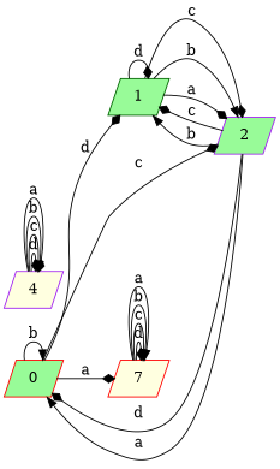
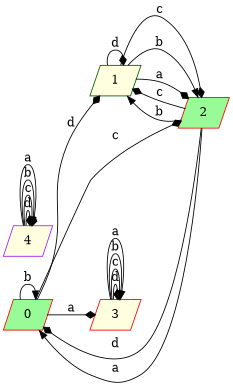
  digraph {
    rankdir=LR
    node [color=red fillcolor=lightyellow shape=parallelogram style=filled]
    edge [arrowhead=diamond]
    n1 [fillcolor=palegreen label=0]
-   n2 [color=darkgreen fillcolor=palegreen label=1]
-   n3 [color=purple fillcolor=palegreen label=2]
-   n4 [label=7]
+   n2 [color=darkgreen label=1]
+   n3 [fillcolor=palegreen label=2]
+   n4 [label=3]
    n5 [color=purple label=4]
    n1 -> n1 [arrowhead=normal label=b]
    n1 -> n2 [label=d]
    n1 -> n3 [label=c]
    n1 -> n4 [label=a]
    n2 -> n2 [label=d]
    n2 -> n3 [label=c]
    n2 -> n3 [arrowhead=normal label=b]
    n2 -> n3 [label=a]
    n3 -> n1 [label=d]
    n3 -> n1 [arrowhead=normal label=a]
    n3 -> n2 [label=c]
    n3 -> n2 [arrowhead=normal label=b]
    n4 -> n4 [label=d]
    n4 -> n4 [arrowhead=normal label=c]
    n4 -> n4 [arrowhead=normal label=b]
    n4 -> n4 [arrowhead=normal label=a]
    n5 -> n5 [label=d]
    n5 -> n5 [arrowhead=normal label=c]
    n5 -> n5 [arrowhead=normal label=b]
    n5 -> n5 [label=a]
  }
